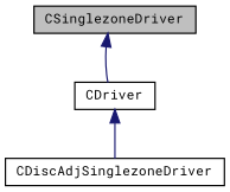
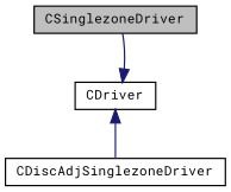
  digraph {
    fontname="Roboto Mono"
    node [color=black fillcolor=white fontname="Roboto Mono" fontsize=10 shape=record style=filled]
    edge [color=midnightblue dir=back fontname="Roboto Mono" fontsize=10 labelfontname=Helvetica labelfontsize=10 style=solid]
    n1 [fillcolor=grey75 fontcolor=black height=0.2 label=CSinglezoneDriver width=0.4]
    n2 [height=0.2 label=CDiscAdjSinglezoneDriver width=0.4]
    n3 [height=0.2 label=CDriver width=0.4]
-   n1 -> n3
+   n3 -> n1
    n3 -> n2
  }
